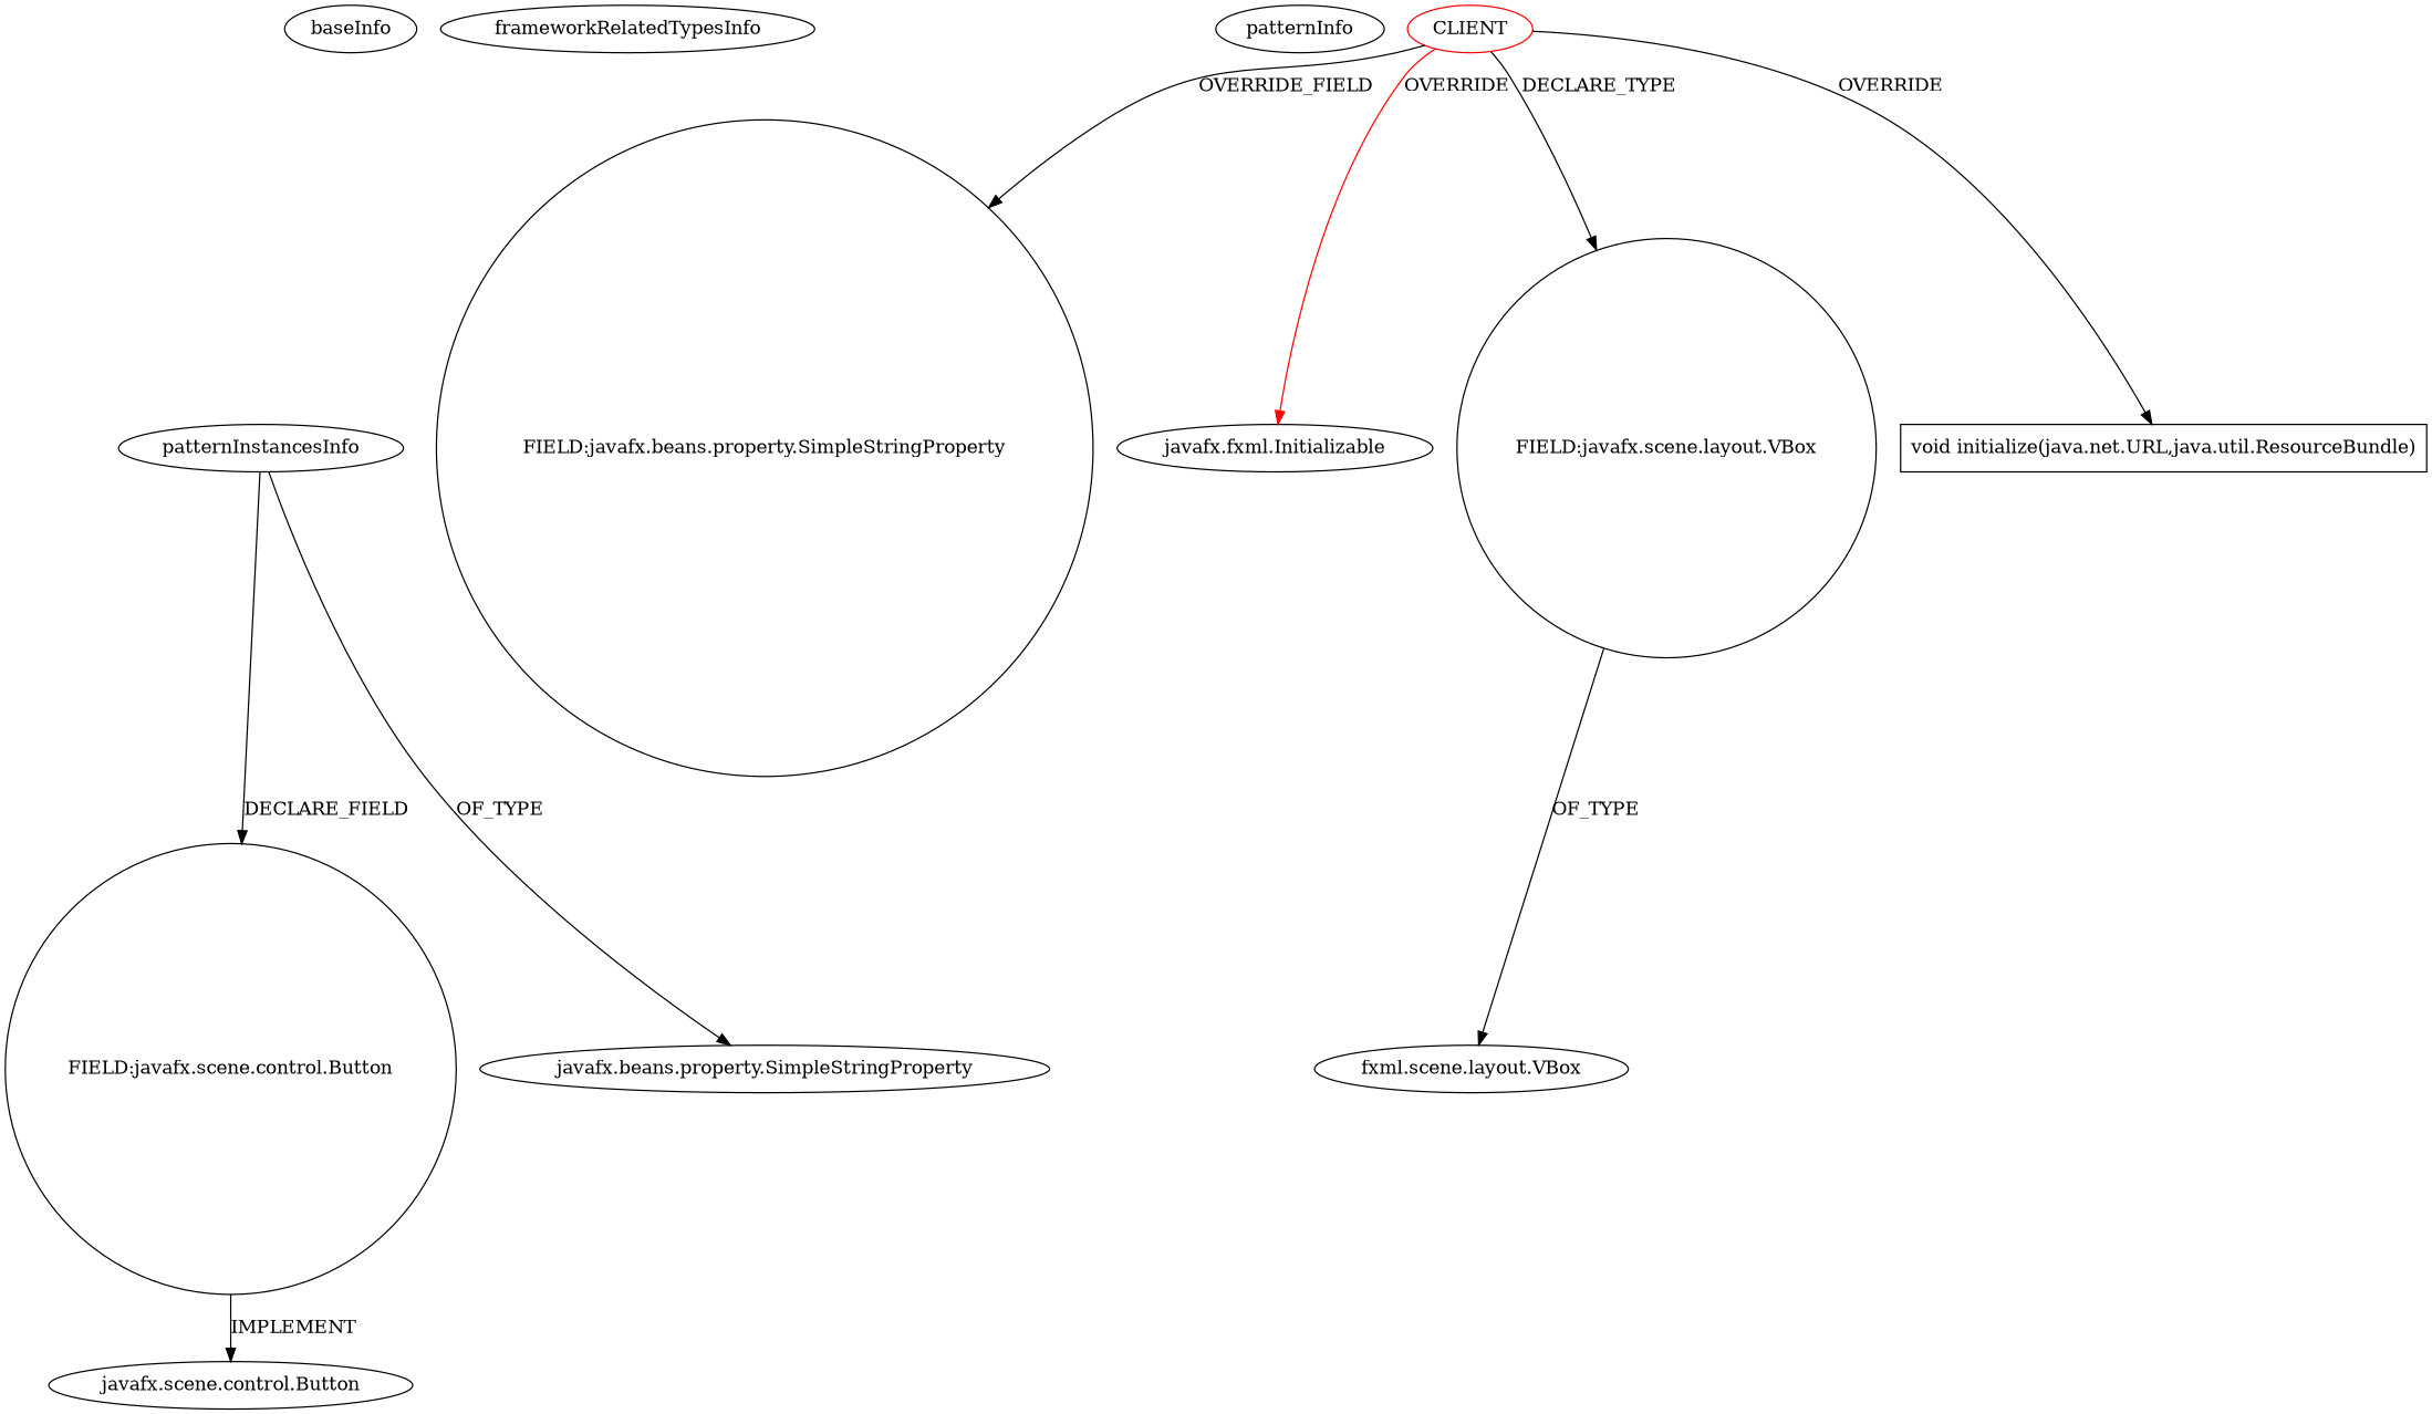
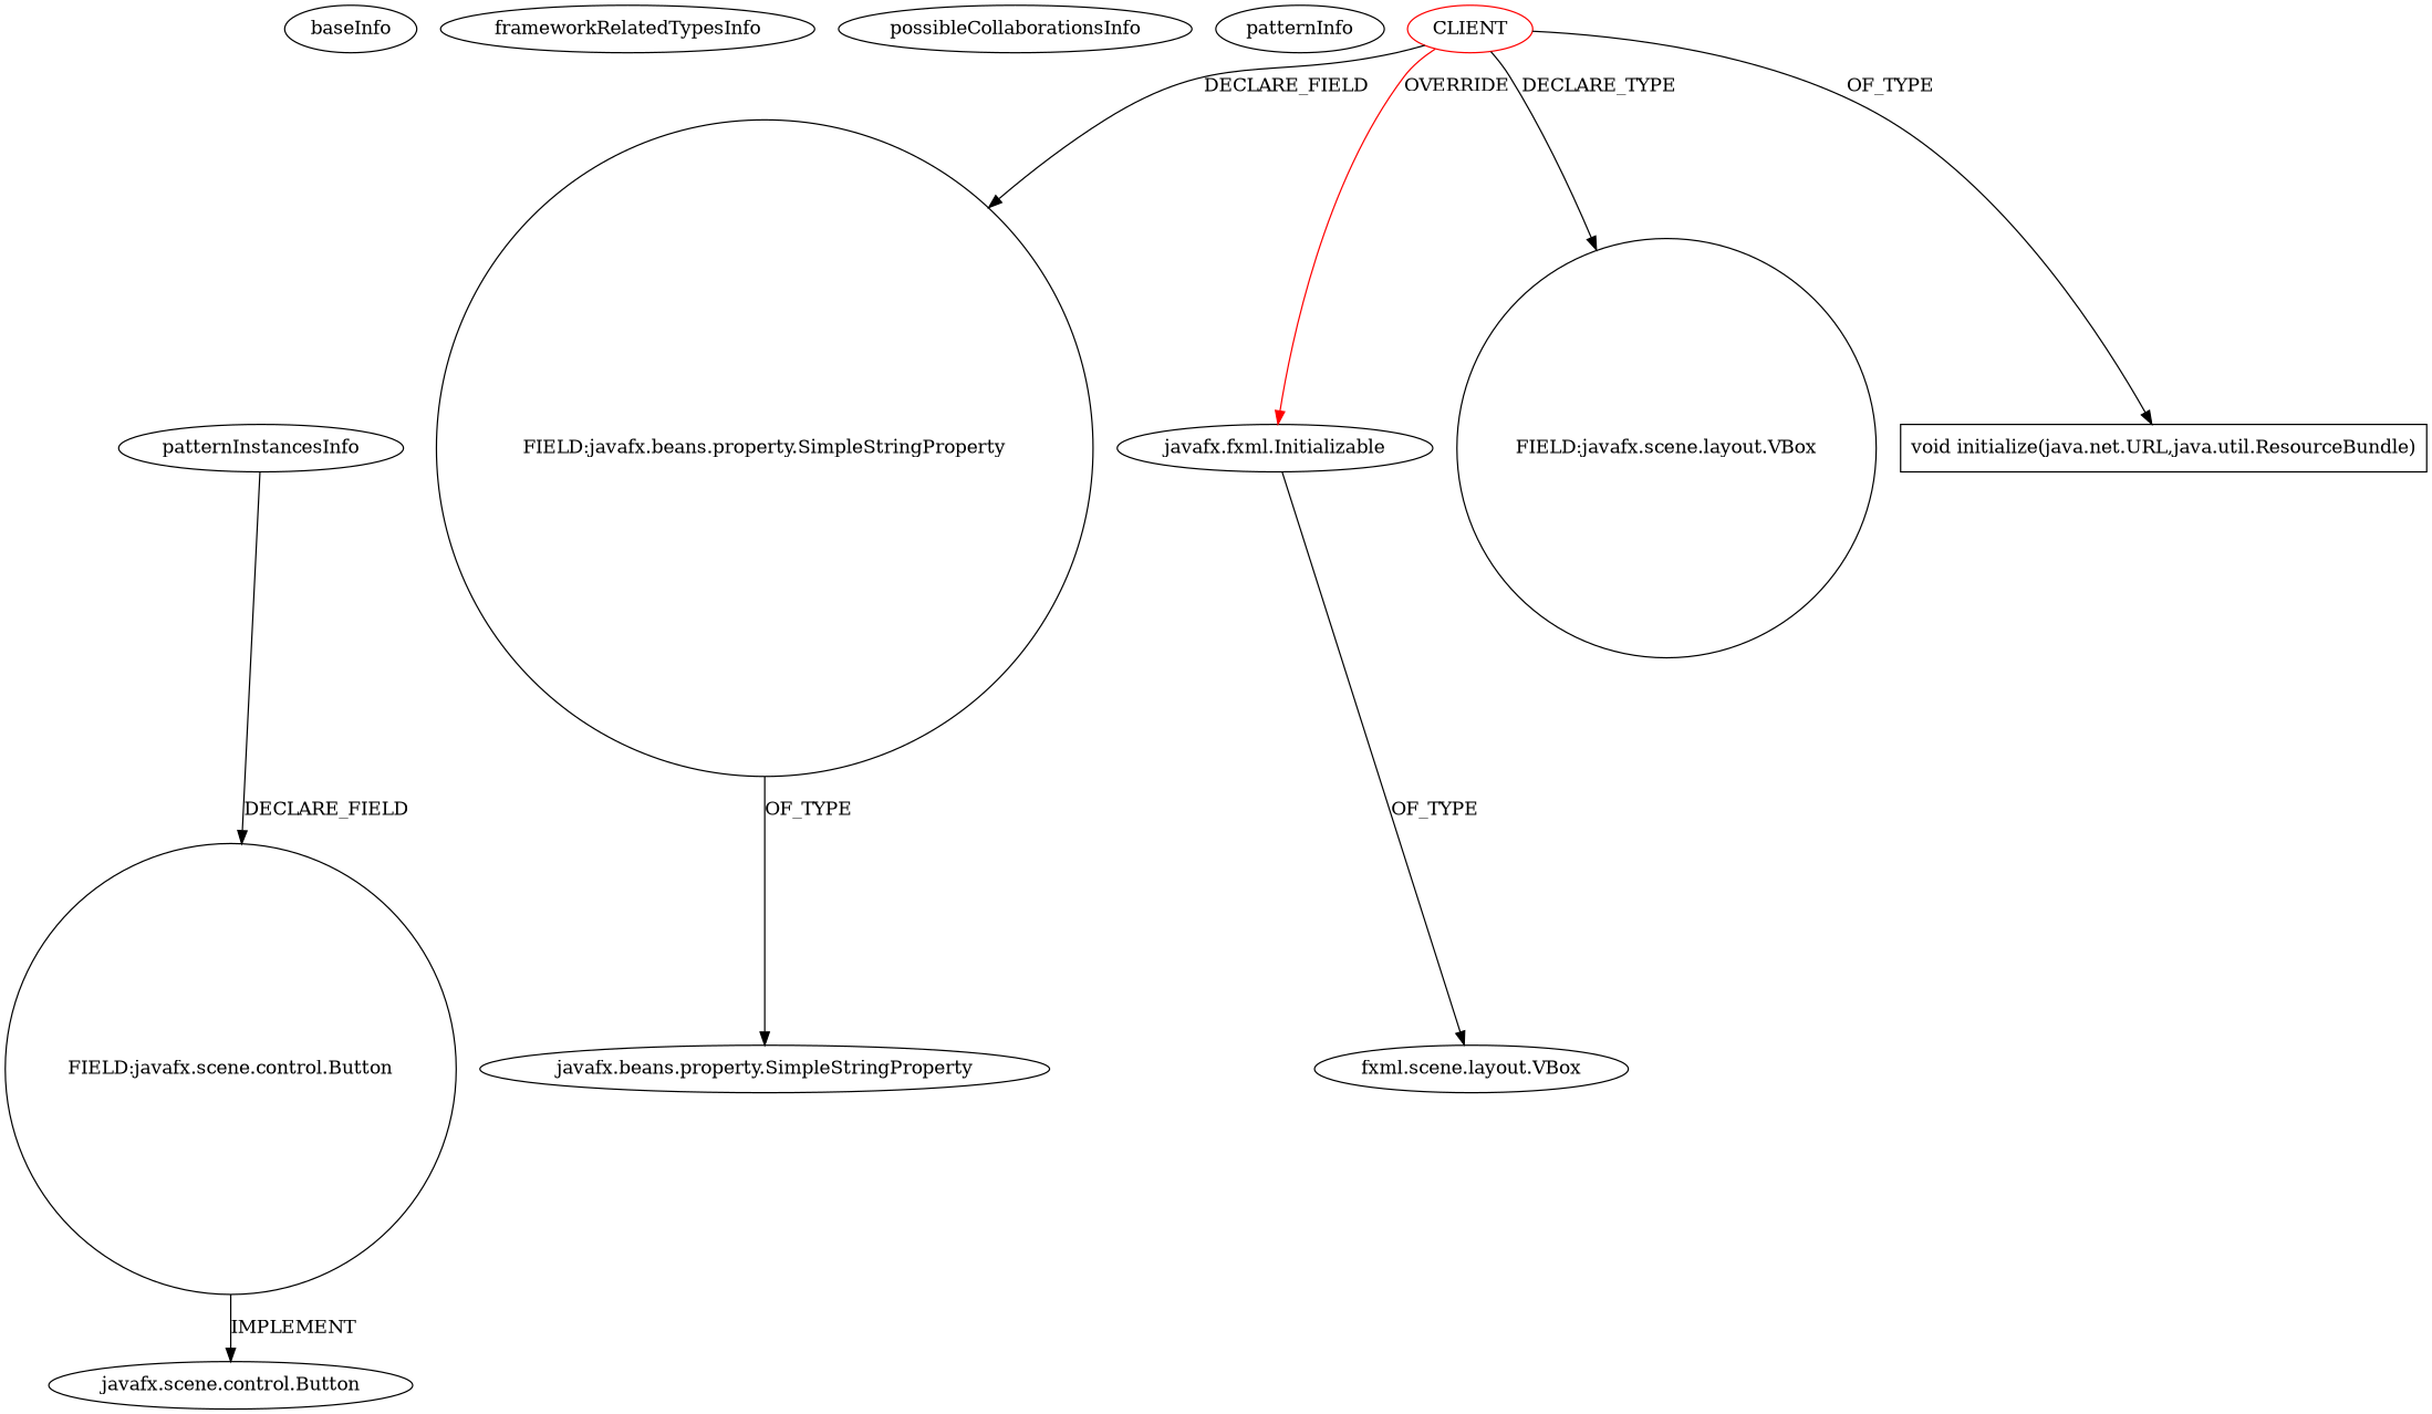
  digraph {
    node [isFrameworkType=false]
    baseInfo [category=pattern graphId=3886 isAnonymous=false possibleRelation=false isFrameworkType=""]
    frameworkRelatedTypesInfo [0="javafx.fxml.Initializable" isFrameworkType=""]
+   possibleCollaborationsInfo [isFrameworkType=""]
    patternInfo [frequency=2.0 patternRootClient=0 isFrameworkType=""]
    patternInstancesInfo [0="hock323-eventManager~/hock323-eventManager/EventManager-master/src/eventManager/controller/EventSelectionDialogController.java~EventSelectionDialogController~2934" 1="7thwheel-medaka-chan~/7thwheel-medaka-chan/medaka-chan-master/src/seventhwheel/pos/controller/PosController.java~PosController~30" isFrameworkType=""]
    n6 [label="FIELD:javafx.scene.control.Button" shape=circle vertexType=FIELD_DECLARATION]
    n7 [label="FIELD:javafx.beans.property.SimpleStringProperty" shape=circle vertexType=FIELD_DECLARATION]
    n8 [label="javafx.beans.property.SimpleStringProperty" vertexType=FRAMEWORK_CLASS_TYPE]
    n9 [color=red label=CLIENT vertexType=ROOT_CLIENT_CLASS_DECLARATION]
    n10 [label="javafx.fxml.Initializable" vertexType=FRAMEWORK_INTERFACE_TYPE]
    n11 [label="FIELD:javafx.scene.layout.VBox" shape=circle vertexType=FIELD_DECLARATION]
    n12 [label="void initialize(java.net.URL,java.util.ResourceBundle)" shape=box vertexType=OVERRIDING_METHOD_DECLARATION]
    n13 [label="javafx.scene.control.Button" vertexType=FRAMEWORK_CLASS_TYPE]
    n14 [label="fxml.scene.layout.VBox" vertexType=FRAMEWORK_CLASS_TYPE]
    patternInstancesInfo -> n6 [label=DECLARE_FIELD]
    n6 -> n13 [label=IMPLEMENT]
-   patternInstancesInfo -> n8 [label=OF_TYPE]
-   n9 -> n7 [label=OVERRIDE_FIELD]
+   n7 -> n8 [label=OF_TYPE]
+   n9 -> n7 [label=DECLARE_FIELD]
    n9 -> n10 [color=red label=OVERRIDE]
    n9 -> n11 [label=DECLARE_TYPE]
-   n9 -> n12 [label=OVERRIDE]
-   n11 -> n14 [label=OF_TYPE]
+   n9 -> n12 [label=OF_TYPE]
+   n10 -> n14 [label=OF_TYPE]
  }
